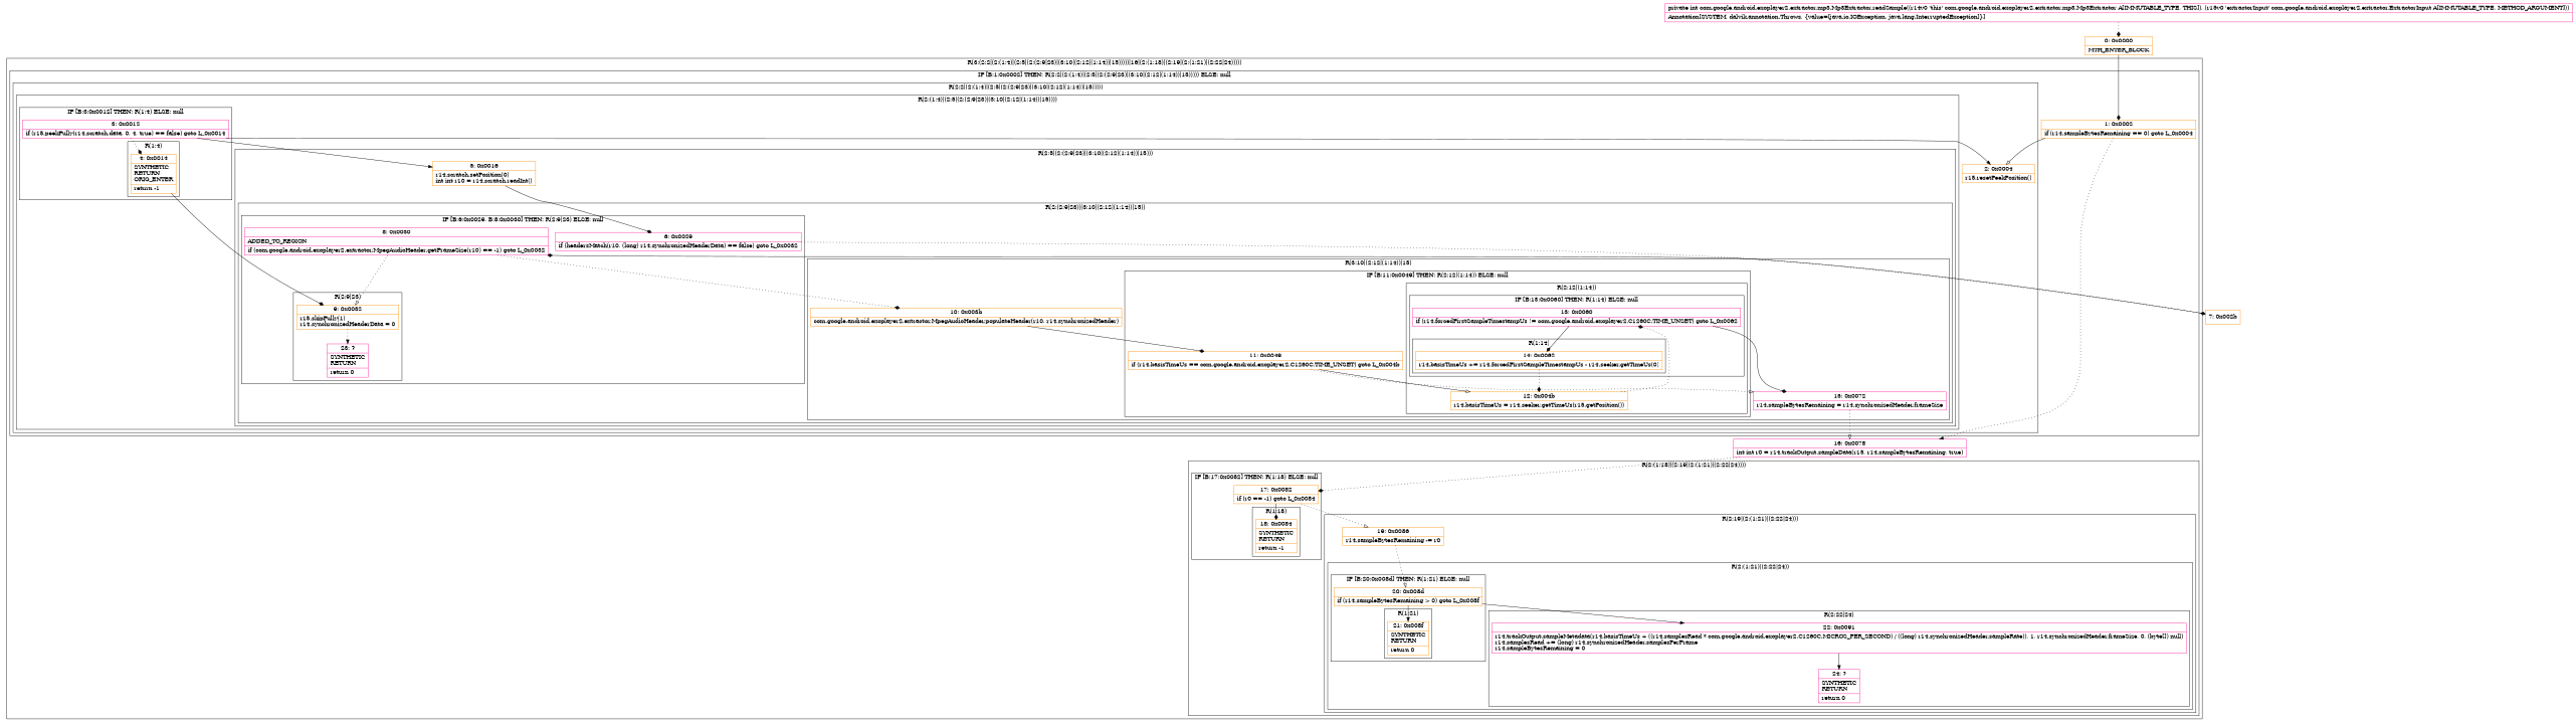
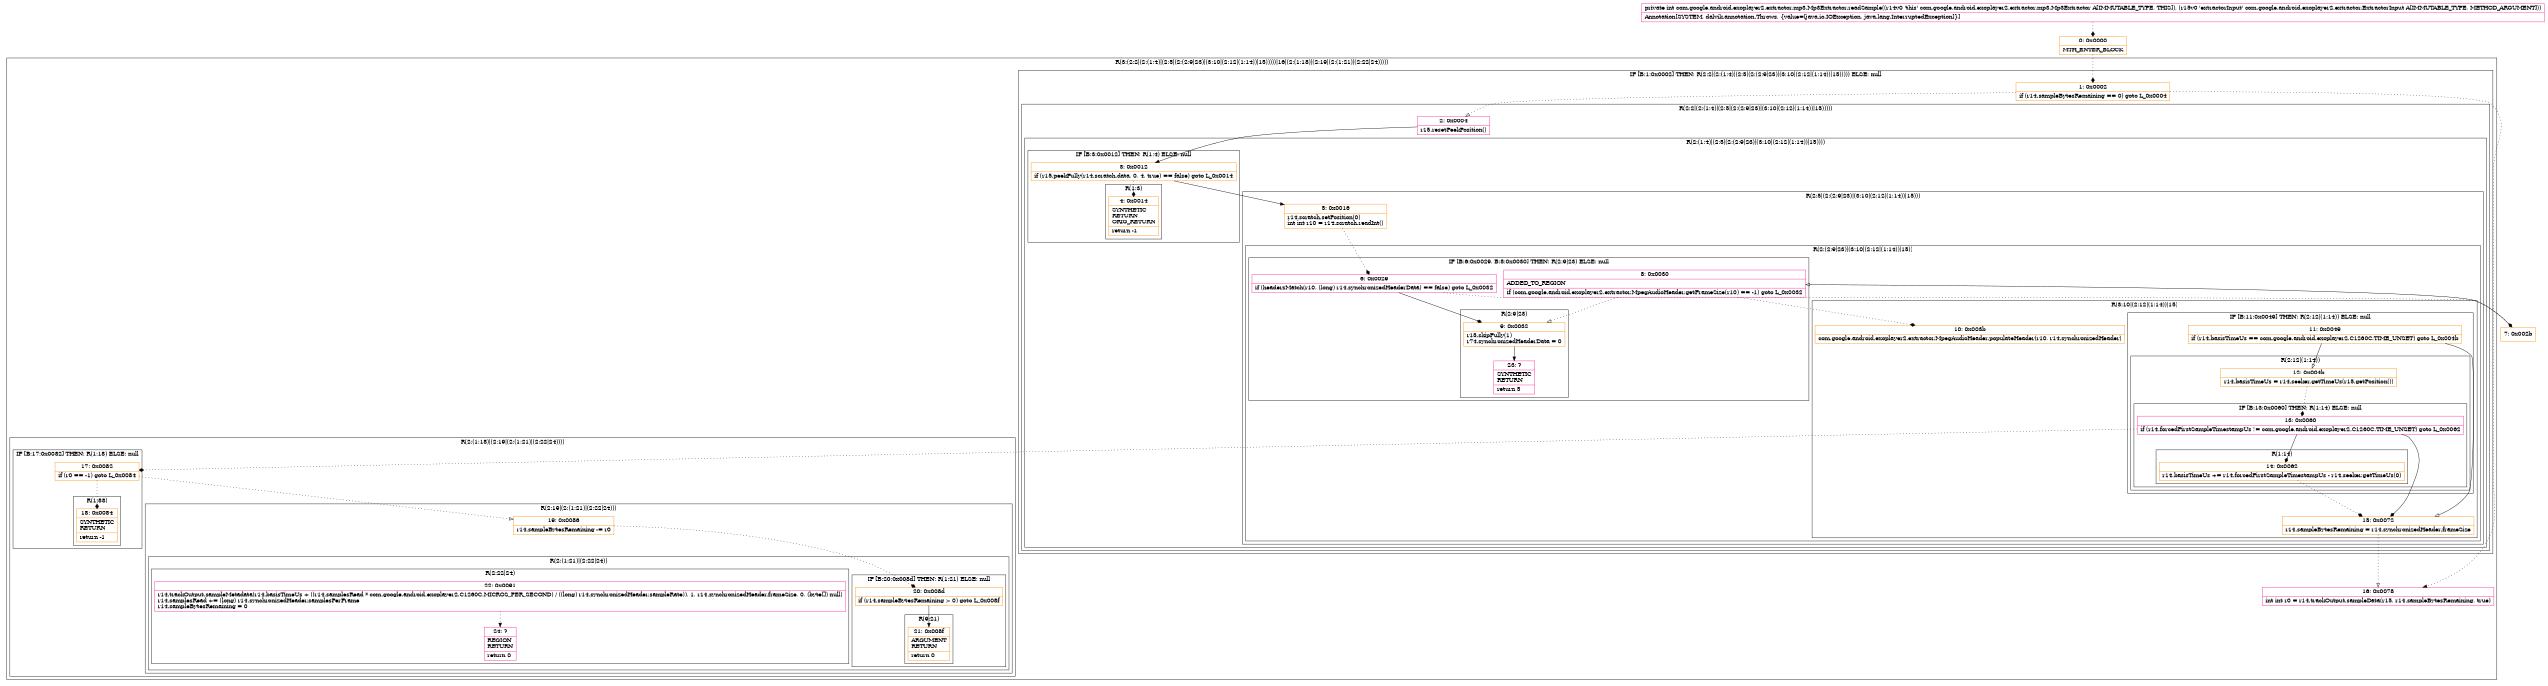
  digraph {
    node [color=darkorange shape=record]
    edge [arrowhead=diamond style=dotted]
-   n1 [label="{4\:\ 0x0014|SYNTHETIC\lRETURN\lORIG_ENTER\l|return \-1\l}"]
-   n2 [color=deeppink label="{3\:\ 0x0012|if (r15.peekFully(r14.scratch.data, 0, 4, true) == false) goto L_0x0014\l}"]
-   n3 [label="{9\:\ 0x0032|r15.skipFully(1)\lr14.synchronizedHeaderData = 0\l}"]
-   n4 [color=deeppink label="{23\:\ ?|SYNTHETIC\lRETURN\l|return 0\l}"]
+   n1 [label="{4\:\ 0x0014|SYNTHETIC\lRETURN\lORIG_RETURN\l|return \-1\l}"]
+   n2 [label="{3\:\ 0x0012|if (r15.peekFully(r14.scratch.data, 0, 4, true) == false) goto L_0x0014\l}"]
+   n3 [label="{9\:\ 0x0032|r15.skipFully(1)\lr74.synchronizedHeaderData = 0\l}"]
+   n4 [color=deeppink label="{23\:\ ?|SYNTHETIC\lRETURN\l|return 5\l}"]
    n5 [color=deeppink label="{6\:\ 0x0029|if (headersMatch(r10, (long) r14.synchronizedHeaderData) == false) goto L_0x0032\l}"]
    n6 [color=deeppink label="{8\:\ 0x0030|ADDED_TO_REGION\l|if (com.google.android.exoplayer2.extractor.MpegAudioHeader.getFrameSize(r10) == \-1) goto L_0x0032\l}"]
    n7 [label="{14\:\ 0x0062|r14.basisTimeUs += r14.forcedFirstSampleTimestampUs \- r14.seeker.getTimeUs(0)\l}"]
    n8 [color=deeppink label="{13\:\ 0x0060|if (r14.forcedFirstSampleTimestampUs != com.google.android.exoplayer2.C1260C.TIME_UNSET) goto L_0x0062\l}"]
    n9 [label="{12\:\ 0x004b|r14.basisTimeUs = r14.seeker.getTimeUs(r15.getPosition())\l}"]
    n10 [label="{11\:\ 0x0049|if (r14.basisTimeUs == com.google.android.exoplayer2.C1260C.TIME_UNSET) goto L_0x004b\l}"]
    n11 [label="{10\:\ 0x003b|com.google.android.exoplayer2.extractor.MpegAudioHeader.populateHeader(r10, r14.synchronizedHeader)\l}"]
-   n12 [color=deeppink label="{15\:\ 0x0072|r14.sampleBytesRemaining = r14.synchronizedHeader.frameSize\l}"]
+   n12 [label="{15\:\ 0x0072|r14.sampleBytesRemaining = r14.synchronizedHeader.frameSize\l}"]
    n13 [label="{5\:\ 0x0016|r14.scratch.setPosition(0)\lint int r10 = r14.scratch.readInt()\l}"]
-   n14 [label="{2\:\ 0x0004|r15.resetPeekPosition()\l}"]
+   n14 [color=deeppink label="{2\:\ 0x0004|r15.resetPeekPosition()\l}"]
    n15 [label="{1\:\ 0x0002|if (r14.sampleBytesRemaining == 0) goto L_0x0004\l}"]
    n16 [label="{18\:\ 0x0084|SYNTHETIC\lRETURN\l|return \-1\l}"]
    n17 [label="{17\:\ 0x0082|if (r0 == \-1) goto L_0x0084\l}"]
-   n18 [label="{21\:\ 0x008f|SYNTHETIC\lRETURN\l|return 0\l}"]
+   n18 [label="{21\:\ 0x008f|ARGUMENT\lRETURN\l|return 0\l}"]
    n19 [label="{20\:\ 0x008d|if (r14.sampleBytesRemaining \> 0) goto L_0x008f\l}"]
    n20 [color=deeppink label="{22\:\ 0x0091|r14.trackOutput.sampleMetadata(r14.basisTimeUs + ((r14.samplesRead * com.google.android.exoplayer2.C1260C.MICROS_PER_SECOND) \/ ((long) r14.synchronizedHeader.sampleRate)), 1, r14.synchronizedHeader.frameSize, 0, (byte[]) null)\lr14.samplesRead += (long) r14.synchronizedHeader.samplesPerFrame\lr14.sampleBytesRemaining = 0\l}"]
-   n21 [color=deeppink label="{24\:\ ?|SYNTHETIC\lRETURN\l|return 0\l}"]
+   n21 [color=deeppink label="{24\:\ ?|REGION\lRETURN\l|return 0\l}"]
    n22 [label="{19\:\ 0x0086|r14.sampleBytesRemaining \-= r0\l}"]
    n23 [color=deeppink label="{16\:\ 0x0078|int int r0 = r14.trackOutput.sampleData(r15, r14.sampleBytesRemaining, true)\l}"]
    n24 [label="{7\:\ 0x002b}"]
    n25 [label="{0\:\ 0x0000|MTH_ENTER_BLOCK\l}"]
    n26 [color=deeppink label="{private int com.google.android.exoplayer2.extractor.mp3.Mp3Extractor.readSample((r14v0 'this' com.google.android.exoplayer2.extractor.mp3.Mp3Extractor A[IMMUTABLE_TYPE, THIS]), (r15v0 'extractorInput' com.google.android.exoplayer2.extractor.ExtractorInput A[IMMUTABLE_TYPE, METHOD_ARGUMENT]))  | Annotation[SYSTEM, dalvik.annotation.Throws, \{value=[java.io.IOException, java.lang.InterruptedException]\}]\l}"]
    subgraph cluster_1 {
      label="R(3:(2:2|(2:(1:4)|(2:5|(2:(2:9|23)|(3:10|(2:12|(1:14))|15)))))|16|(2:(1:18)|(2:19|(2:(1:21)|(2:22|24)))))"
      n23
      subgraph cluster_2 {
        label="IF [B:1:0x0002] THEN: R(2:2|(2:(1:4)|(2:5|(2:(2:9|23)|(3:10|(2:12|(1:14))|15))))) ELSE: null"
        n15
        subgraph cluster_3 {
          label="R(2:2|(2:(1:4)|(2:5|(2:(2:9|23)|(3:10|(2:12|(1:14))|15)))))"
          n14
          subgraph cluster_4 {
            label="R(2:(1:4)|(2:5|(2:(2:9|23)|(3:10|(2:12|(1:14))|15))))"
            subgraph cluster_5 {
              label="IF [B:3:0x0012] THEN: R(1:4) ELSE: null"
              n2
              subgraph cluster_6 {
-               label="R(1:4)"
+               label="R(1:3)"
                n1
              }
            }
            subgraph cluster_7 {
              label="R(2:5|(2:(2:9|23)|(3:10|(2:12|(1:14))|15)))"
              n13
              subgraph cluster_8 {
                label="R(2:(2:9|23)|(3:10|(2:12|(1:14))|15))"
                subgraph cluster_9 {
                  label="IF [B:6:0x0029, B:8:0x0030] THEN: R(2:9|23) ELSE: null"
                  n5
                  n6
                  subgraph cluster_10 {
                    label="R(2:9|23)"
                    n3
                    n4
                  }
                }
                subgraph cluster_11 {
                  label="R(3:10|(2:12|(1:14))|15)"
                  n11
                  n12
                  subgraph cluster_12 {
                    label="IF [B:11:0x0049] THEN: R(2:12|(1:14)) ELSE: null"
                    n10
                    subgraph cluster_13 {
                      label="R(2:12|(1:14))"
                      n9
                      subgraph cluster_14 {
                        label="IF [B:13:0x0060] THEN: R(1:14) ELSE: null"
                        n8
                        subgraph cluster_15 {
                          label="R(1:14)"
                          n7
                        }
                      }
                    }
                  }
                }
              }
            }
          }
        }
      }
      subgraph cluster_16 {
        label="R(2:(1:18)|(2:19|(2:(1:21)|(2:22|24))))"
        subgraph cluster_17 {
          label="IF [B:17:0x0082] THEN: R(1:18) ELSE: null"
          n17
          subgraph cluster_18 {
-           label="R(1:18)"
+           label="R(1:88)"
            n16
          }
        }
        subgraph cluster_19 {
          label="R(2:19|(2:(1:21)|(2:22|24)))"
          n22
          subgraph cluster_20 {
            label="R(2:(1:21)|(2:22|24))"
            subgraph cluster_21 {
              label="IF [B:20:0x008d] THEN: R(1:21) ELSE: null"
              n19
              subgraph cluster_22 {
-               label="R(1:21)"
+               label="R(9:21)"
                n18
              }
            }
            subgraph cluster_23 {
              label="R(2:22|24)"
              n20
              n21
            }
          }
        }
      }
    }
    n2 -> n1
    n2 -> n13 [arrowhead=normal style=solid]
-   n3 -> n4 [arrowhead=normal]
-   n1 -> n3 [style=solid]
+   n3 -> n4 [arrowhead=normal style=solid]
+   n5 -> n3 [style=solid]
    n5 -> n24
    n6 -> n3 [arrowhead=onormal]
    n6 -> n11
-   n7 -> n9
+   n7 -> n12
    n8 -> n7 [style=solid]
    n8 -> n12 [style=solid]
    n9 -> n8
    n10 -> n9 [arrowhead=onormal style=solid]
-   n10 -> n12 [arrowhead=onormal]
-   n11 -> n10 [style=solid]
+   n10 -> n12 [arrowhead=onormal style=solid]
    n12 -> n23 [arrowhead=onormal]
-   n13 -> n5 [style=solid]
-   n2 -> n14 [arrowhead=normal style=solid]
-   n15 -> n14 [arrowhead=onormal style=solid]
+   n13 -> n5
+   n14 -> n2 [arrowhead=normal style=solid]
+   n15 -> n14 [arrowhead=onormal]
    n15 -> n23 [arrowhead=normal]
-   n17 -> n16 [style=solid]
+   n17 -> n16
    n17 -> n22 [arrowhead=onormal]
    n19 -> n18 [arrowhead=normal style=solid]
-   n19 -> n20 [arrowhead=normal style=solid]
-   n20 -> n21 [arrowhead=normal style=solid]
-   n22 -> n19 [arrowhead=onormal]
-   n23 -> n17
-   n24 -> n6 [style=solid]
-   n25 -> n15 [style=solid]
+   n20 -> n21 [arrowhead=normal]
+   n22 -> n19
+   n8 -> n17
+   n24 -> n6 [arrowhead=onormal style=solid]
+   n25 -> n15
    n26 -> n25
  }
